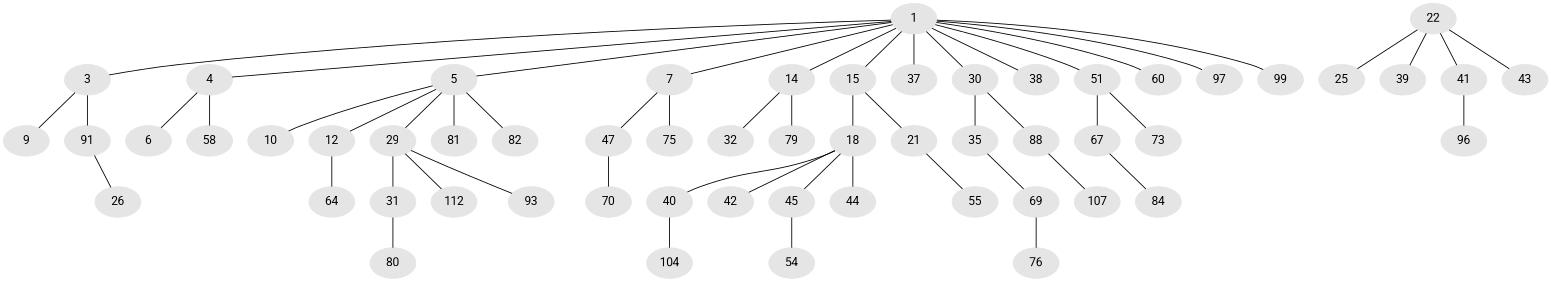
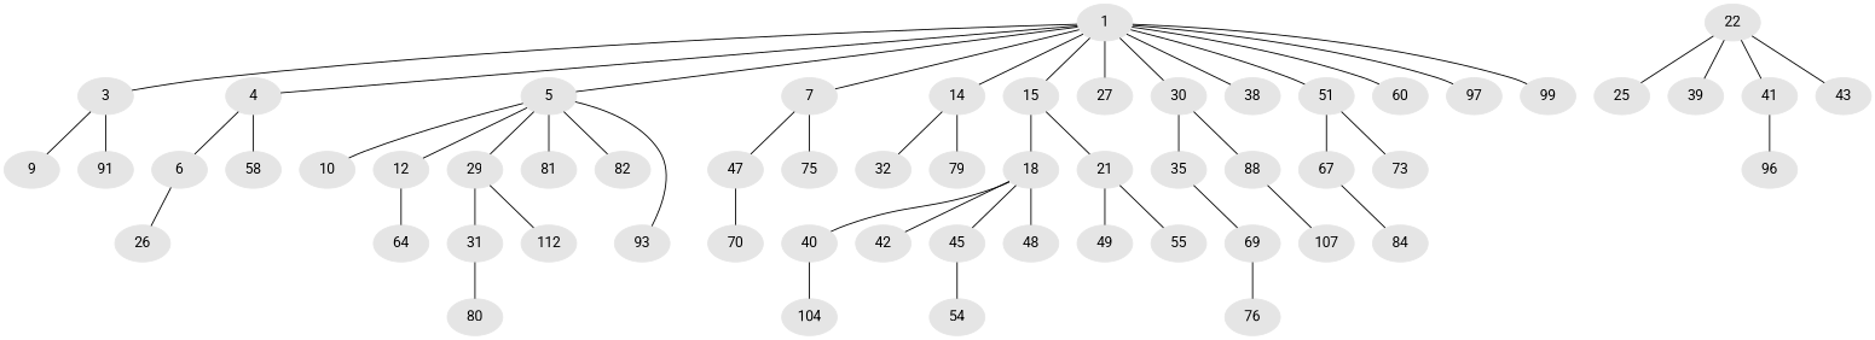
  graph {
    fontname=Roboto
    node [color=gray90 fontname=Roboto style=filled]
    edge [fontname=Roboto]
    1 [super="+2+11"]
    3
    4 [super="+16+65"]
    5 [super="+13+8"]
    7 [super="+33"]
    14 [super="+23+28"]
    15
-   27 [label=37]
+   27
    30
    38 [super="+62"]
    51
    60
    97
    99
    9
    91 [super="+92"]
    6 [super="+46"]
    58 [super="+113"]
    10
    12 [super="+50+19"]
    29
    81 [super="+86"]
    82
    47 [super="+59"]
    75
    32 [super="+68"]
    79
    18 [super="+36+111+20"]
    21 [super="+83+44"]
    22 [super="+24"]
    25 [super="+66"]
    39 [super="+63"]
    41 [super="+57"]
    43
    35
    88 [super="+101"]
    67 [super="+71+89"]
    73 [super="+90"]
    26 [super="+52"]
    64
    31 [super="+37"]
    93
    112
    70 [super="+116"]
    40
    42
    45
-   48 [super="+53+87+77" label=44]
+   48 [super="+53+87+77"]
+   49
    55
    104
    54
    96 [super="+108"]
    80
    69
    107
    76
    84 [super="+98"]
    1 -- 3
    1 -- 4
    1 -- 5
    1 -- 7
    1 -- 14
    1 -- 15
    1 -- 27
    1 -- 30
    1 -- 38
    1 -- 51
    1 -- 60
    1 -- 97
    1 -- 99
    3 -- 9
    3 -- 91
    4 -- 6
    4 -- 58
    5 -- 10
    5 -- 12
    5 -- 29
    5 -- 81
    5 -- 82
    7 -- 47
    7 -- 75
    14 -- 32
    14 -- 79
    15 -- 18
    15 -- 21
    30 -- 35
    30 -- 88
    51 -- 67
    51 -- 73
-   91 -- 26
+   6 -- 26
    12 -- 64
    29 -- 31
-   29 -- 93
+   5 -- 93
    29 -- 112
    47 -- 70
    18 -- 40
    18 -- 42
    18 -- 45
    18 -- 48
+   21 -- 49
    21 -- 55
    22 -- 25
    22 -- 39
    22 -- 41
    22 -- 43
    41 -- 96
    35 -- 69
    88 -- 107
    67 -- 84
    31 -- 80
    40 -- 104
    45 -- 54
    69 -- 76
  }
